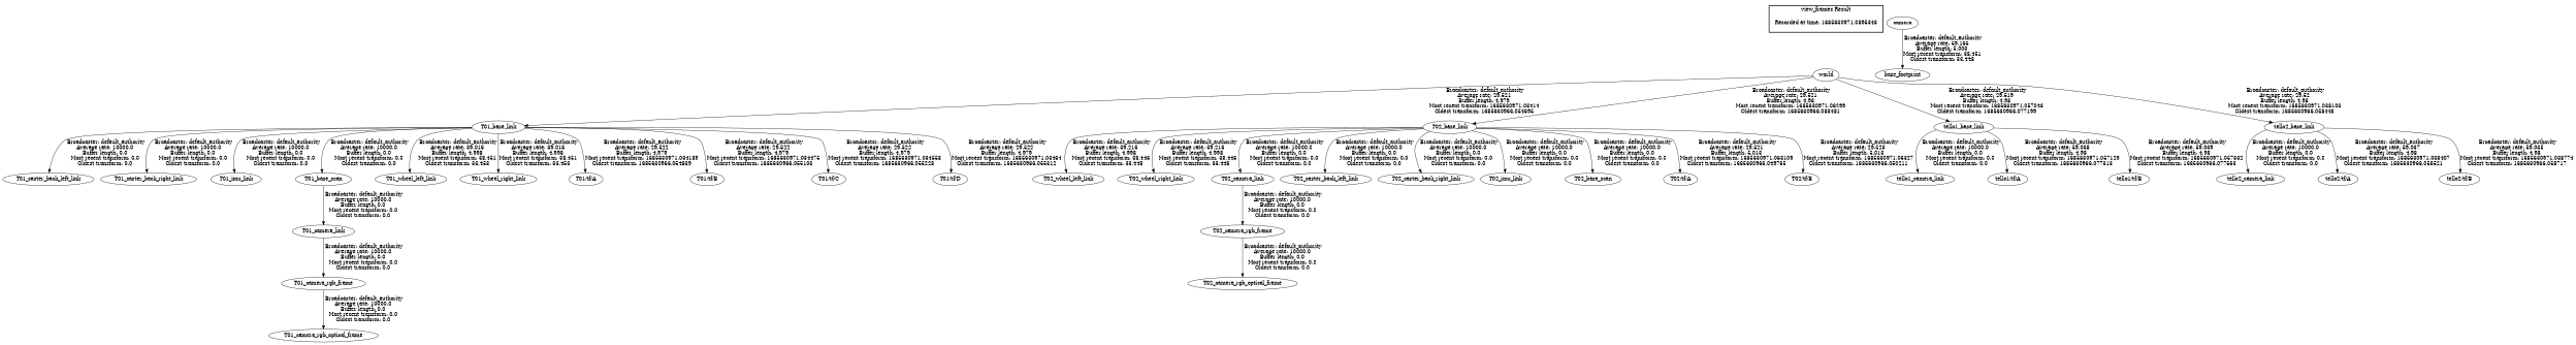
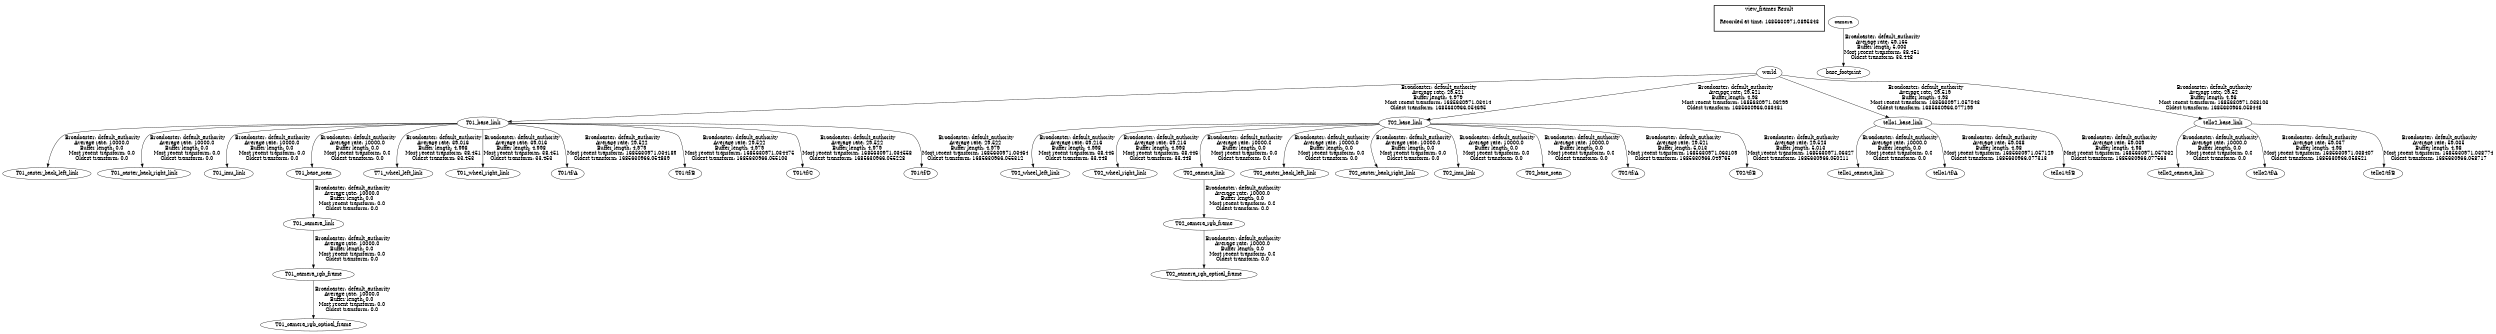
  digraph {
    "Recorded at time: 1685630971.0895343" [shape=plaintext]
    world
    n3 [label=camera]
    base_footprint
    T01_base_link
    T02_base_link
    tello1_base_link
    tello2_base_link
    T01_caster_back_left_link
    T01_caster_back_right_link
    T01_imu_link
    T01_base_scan
-   T01_wheel_left_link
+   T01_wheel_left_link [label=T71_wheel_left_link]
    T01_wheel_right_link
    "T01/tf/A"
    "T01/tf/B"
    "T01/tf/C"
    "T01/tf/D"
    T02_wheel_left_link
    T02_wheel_right_link
    T02_camera_link
    T02_caster_back_left_link
    T02_caster_back_right_link
    T02_imu_link
    T02_base_scan
    "T02/tf/A"
    "T02/tf/B"
    tello1_camera_link
    "tello1/tf/A"
    "tello1/tf/B"
    tello2_camera_link
    "tello2/tf/A"
    "tello2/tf/B"
    T01_camera_link
    T01_camera_rgb_frame
    T01_camera_rgb_optical_frame
    T02_camera_rgb_frame
    T02_camera_rgb_optical_frame
    subgraph cluster_1 {
      color=black
      label="view_frames Result"
      style=bold
      "Recorded at time: 1685630971.0895343"
    }
    "Recorded at time: 1685630971.0895343" -> world [style=invis]
    world -> T01_base_link [label=" Broadcaster: default_authority\nAverage rate: 29.521\nBuffer length: 4.979\nMost recent transform: 1685630971.03414\nOldest transform: 1685630966.054695\n"]
    world -> T02_base_link [label=" Broadcaster: default_authority\nAverage rate: 29.521\nBuffer length: 4.98\nMost recent transform: 1685630971.06299\nOldest transform: 1685630966.083481\n"]
    world -> tello1_base_link [label=" Broadcaster: default_authority\nAverage rate: 29.519\nBuffer length: 4.98\nMost recent transform: 1685630971.057043\nOldest transform: 1685630966.077199\n"]
    world -> tello2_base_link [label=" Broadcaster: default_authority\nAverage rate: 29.52\nBuffer length: 4.98\nMost recent transform: 1685630971.038103\nOldest transform: 1685630966.058448\n"]
    n3 -> base_footprint [label=" Broadcaster: default_authority\nAverage rate: 59.165\nBuffer length: 5.003\nMost recent transform: 38.451\nOldest transform: 33.448\n"]
    T01_base_link -> T01_caster_back_left_link [label=" Broadcaster: default_authority\nAverage rate: 10000.0\nBuffer length: 0.0\nMost recent transform: 0.0\nOldest transform: 0.0\n"]
    T01_base_link -> T01_caster_back_right_link [label=" Broadcaster: default_authority\nAverage rate: 10000.0\nBuffer length: 0.0\nMost recent transform: 0.0\nOldest transform: 0.0\n"]
    T01_base_link -> T01_imu_link [label=" Broadcaster: default_authority\nAverage rate: 10000.0\nBuffer length: 0.0\nMost recent transform: 0.0\nOldest transform: 0.0\n"]
    T01_base_link -> T01_base_scan [label=" Broadcaster: default_authority\nAverage rate: 10000.0\nBuffer length: 0.0\nMost recent transform: 0.0\nOldest transform: 0.0\n"]
    T01_base_link -> T01_wheel_left_link [label=" Broadcaster: default_authority\nAverage rate: 39.016\nBuffer length: 4.998\nMost recent transform: 38.451\nOldest transform: 33.453\n"]
    T01_base_link -> T01_wheel_right_link [label=" Broadcaster: default_authority\nAverage rate: 39.016\nBuffer length: 4.998\nMost recent transform: 38.451\nOldest transform: 33.453\n"]
    T01_base_link -> "T01/tf/A" [label=" Broadcaster: default_authority\nAverage rate: 29.522\nBuffer length: 4.979\nMost recent transform: 1685630971.034189\nOldest transform: 1685630966.054839\n"]
    T01_base_link -> "T01/tf/B" [label=" Broadcaster: default_authority\nAverage rate: 29.522\nBuffer length: 4.979\nMost recent transform: 1685630971.034475\nOldest transform: 1685630966.055103\n"]
    T01_base_link -> "T01/tf/C" [label=" Broadcaster: default_authority\nAverage rate: 29.522\nBuffer length: 4.979\nMost recent transform: 1685630971.034558\nOldest transform: 1685630966.055228\n"]
    T01_base_link -> "T01/tf/D" [label=" Broadcaster: default_authority\nAverage rate: 29.522\nBuffer length: 4.979\nMost recent transform: 1685630971.03464\nOldest transform: 1685630966.055312\n"]
    T02_base_link -> T02_wheel_left_link [label=" Broadcaster: default_authority\nAverage rate: 39.216\nBuffer length: 4.998\nMost recent transform: 38.446\nOldest transform: 33.448\n"]
    T02_base_link -> T02_wheel_right_link [label=" Broadcaster: default_authority\nAverage rate: 39.216\nBuffer length: 4.998\nMost recent transform: 38.446\nOldest transform: 33.448\n"]
    T02_base_link -> T02_camera_link [label=" Broadcaster: default_authority\nAverage rate: 10000.0\nBuffer length: 0.0\nMost recent transform: 0.0\nOldest transform: 0.0\n"]
    T02_base_link -> T02_caster_back_left_link [label=" Broadcaster: default_authority\nAverage rate: 10000.0\nBuffer length: 0.0\nMost recent transform: 0.0\nOldest transform: 0.0\n"]
    T02_base_link -> T02_caster_back_right_link [label=" Broadcaster: default_authority\nAverage rate: 10000.0\nBuffer length: 0.0\nMost recent transform: 0.0\nOldest transform: 0.0\n"]
    T02_base_link -> T02_imu_link [label=" Broadcaster: default_authority\nAverage rate: 10000.0\nBuffer length: 0.0\nMost recent transform: 0.0\nOldest transform: 0.0\n"]
    T02_base_link -> T02_base_scan [label=" Broadcaster: default_authority\nAverage rate: 10000.0\nBuffer length: 0.0\nMost recent transform: 0.0\nOldest transform: 0.0\n"]
    T02_base_link -> "T02/tf/A" [label=" Broadcaster: default_authority\nAverage rate: 29.521\nBuffer length: 5.013\nMost recent transform: 1685630971.063109\nOldest transform: 1685630966.049765\n"]
    T02_base_link -> "T02/tf/B" [label=" Broadcaster: default_authority\nAverage rate: 29.523\nBuffer length: 5.013\nMost recent transform: 1685630971.06327\nOldest transform: 1685630966.050211\n"]
    tello1_base_link -> tello1_camera_link [label=" Broadcaster: default_authority\nAverage rate: 10000.0\nBuffer length: 0.0\nMost recent transform: 0.0\nOldest transform: 0.0\n"]
    tello1_base_link -> "tello1/tf/A" [label=" Broadcaster: default_authority\nAverage rate: 59.038\nBuffer length: 4.98\nMost recent transform: 1685630971.057129\nOldest transform: 1685630966.077313\n"]
    tello1_base_link -> "tello1/tf/B" [label=" Broadcaster: default_authority\nAverage rate: 59.039\nBuffer length: 4.98\nMost recent transform: 1685630971.057332\nOldest transform: 1685630966.077563\n"]
    tello2_base_link -> tello2_camera_link [label=" Broadcaster: default_authority\nAverage rate: 10000.0\nBuffer length: 0.0\nMost recent transform: 0.0\nOldest transform: 0.0\n"]
    tello2_base_link -> "tello2/tf/A" [label=" Broadcaster: default_authority\nAverage rate: 59.037\nBuffer length: 4.98\nMost recent transform: 1685630971.038407\nOldest transform: 1685630966.058521\n"]
    tello2_base_link -> "tello2/tf/B" [label=" Broadcaster: default_authority\nAverage rate: 59.035\nBuffer length: 4.98\nMost recent transform: 1685630971.038774\nOldest transform: 1685630966.058717\n"]
    T01_base_scan -> T01_camera_link [label=" Broadcaster: default_authority\nAverage rate: 10000.0\nBuffer length: 0.0\nMost recent transform: 0.0\nOldest transform: 0.0\n"]
    T02_camera_link -> T02_camera_rgb_frame [label=" Broadcaster: default_authority\nAverage rate: 10000.0\nBuffer length: 0.0\nMost recent transform: 0.0\nOldest transform: 0.0\n"]
    T01_camera_link -> T01_camera_rgb_frame [label=" Broadcaster: default_authority\nAverage rate: 10000.0\nBuffer length: 0.0\nMost recent transform: 0.0\nOldest transform: 0.0\n"]
    T01_camera_rgb_frame -> T01_camera_rgb_optical_frame [label=" Broadcaster: default_authority\nAverage rate: 10000.0\nBuffer length: 0.0\nMost recent transform: 0.0\nOldest transform: 0.0\n"]
    T02_camera_rgb_frame -> T02_camera_rgb_optical_frame [label=" Broadcaster: default_authority\nAverage rate: 10000.0\nBuffer length: 0.0\nMost recent transform: 0.0\nOldest transform: 0.0\n"]
  }
